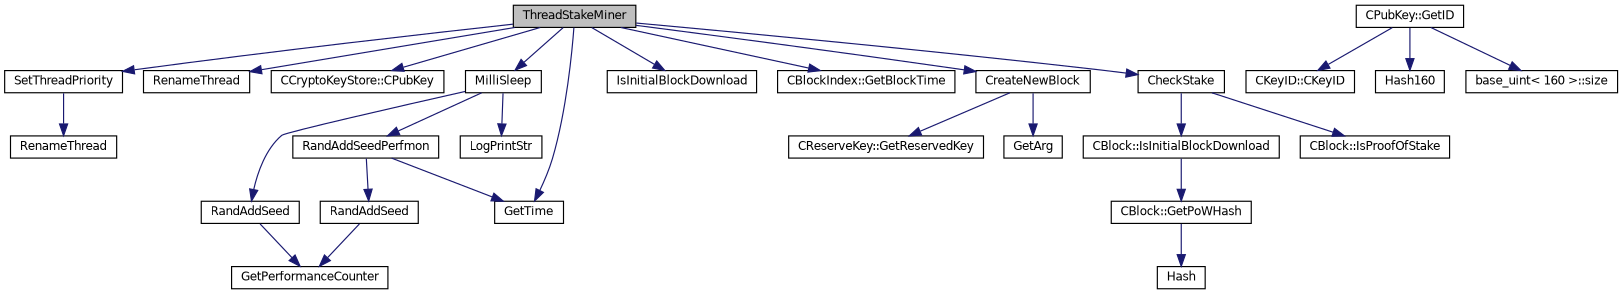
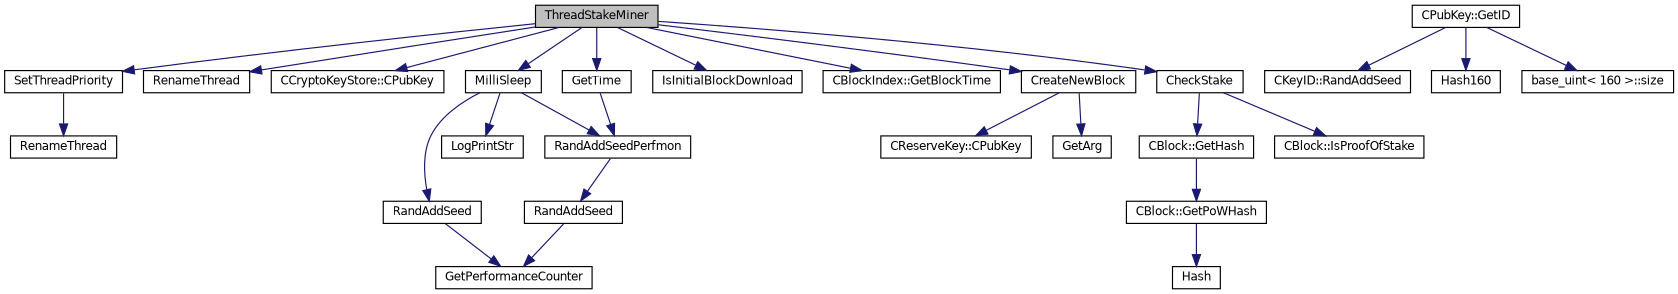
  digraph {
    rankdir=TB
    node [color=black fillcolor=white fontname=Helvetica fontsize=10 shape=record style=filled]
    edge [color=midnightblue fontname=Helvetica fontsize=10 labelfontname=Helvetica labelfontsize=10 style=solid]
    n1 [fillcolor=grey75 fontcolor=black height=0.2 label=ThreadStakeMiner width=0.4]
    n2 [height=0.2 label=SetThreadPriority width=0.4]
    n3 [height=0.2 label=RenameThread width=0.4]
    n4 [height=0.2 label="CCryptoKeyStore::CPubKey" width=0.4]
    n5 [height=0.2 label=MilliSleep width=0.4]
    n6 [height=0.2 label=GetTime width=0.4]
    n7 [height=0.2 label=IsInitialBlockDownload width=0.4]
    n8 [height=0.2 label="CBlockIndex::GetBlockTime" width=0.4]
    n9 [height=0.2 label=CreateNewBlock width=0.4]
    n10 [height=0.2 label=CheckStake width=0.4]
    n11 [height=0.2 label=RenameThread width=0.4]
    n12 [height=0.2 label=RandAddSeed width=0.4]
    n13 [height=0.2 label=RandAddSeedPerfmon width=0.4]
    n14 [height=0.2 label=LogPrintStr width=0.4]
-   n15 [height=0.2 label="CReserveKey::GetReservedKey" width=0.4]
+   n15 [height=0.2 label="CReserveKey::CPubKey" width=0.4]
    n16 [height=0.2 label=GetArg width=0.4]
-   n17 [height=0.2 label="CBlock::IsInitialBlockDownload" width=0.4]
+   n17 [height=0.2 label="CBlock::GetHash" width=0.4]
    n18 [height=0.2 label="CBlock::IsProofOfStake" width=0.4]
    n19 [height=0.2 label=GetPerformanceCounter width=0.4]
    n20 [height=0.2 label=RandAddSeed width=0.4]
    n21 [height=0.2 label="CPubKey::GetID" width=0.4]
-   n22 [height=0.2 label="CKeyID::CKeyID" width=0.4]
+   n22 [height=0.2 label="CKeyID::RandAddSeed" width=0.4]
    n23 [height=0.2 label=Hash160 width=0.4]
    n24 [height=0.2 label="base_uint\< 160 \>::size" width=0.4]
    n25 [height=0.2 label="CBlock::GetPoWHash" width=0.4]
    n26 [height=0.2 label=Hash width=0.4]
    n1 -> n2
    n1 -> n3
    n1 -> n4
    n1 -> n5
    n1 -> n6
    n1 -> n7
    n1 -> n8
    n1 -> n9
    n1 -> n10
    n2 -> n11
    n5 -> n12
    n5 -> n13
    n5 -> n14
    n9 -> n15
    n9 -> n16
    n10 -> n17
    n10 -> n18
    n12 -> n19
-   n13 -> n6
+   n6 -> n13
    n13 -> n20
    n17 -> n25
    n20 -> n19
    n21 -> n22
    n21 -> n23
    n21 -> n24
    n25 -> n26
  }
